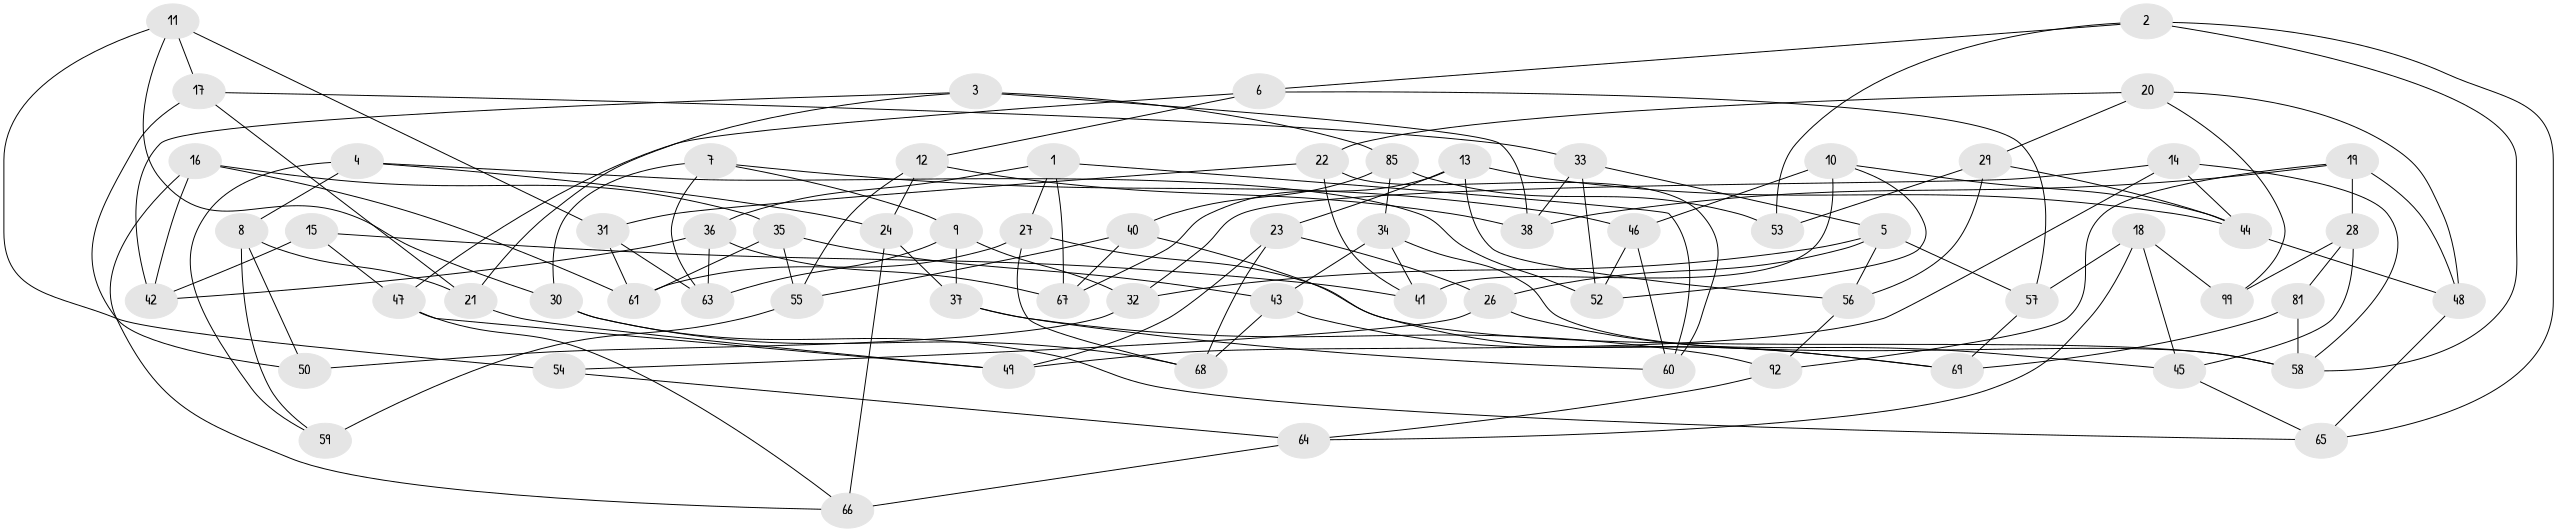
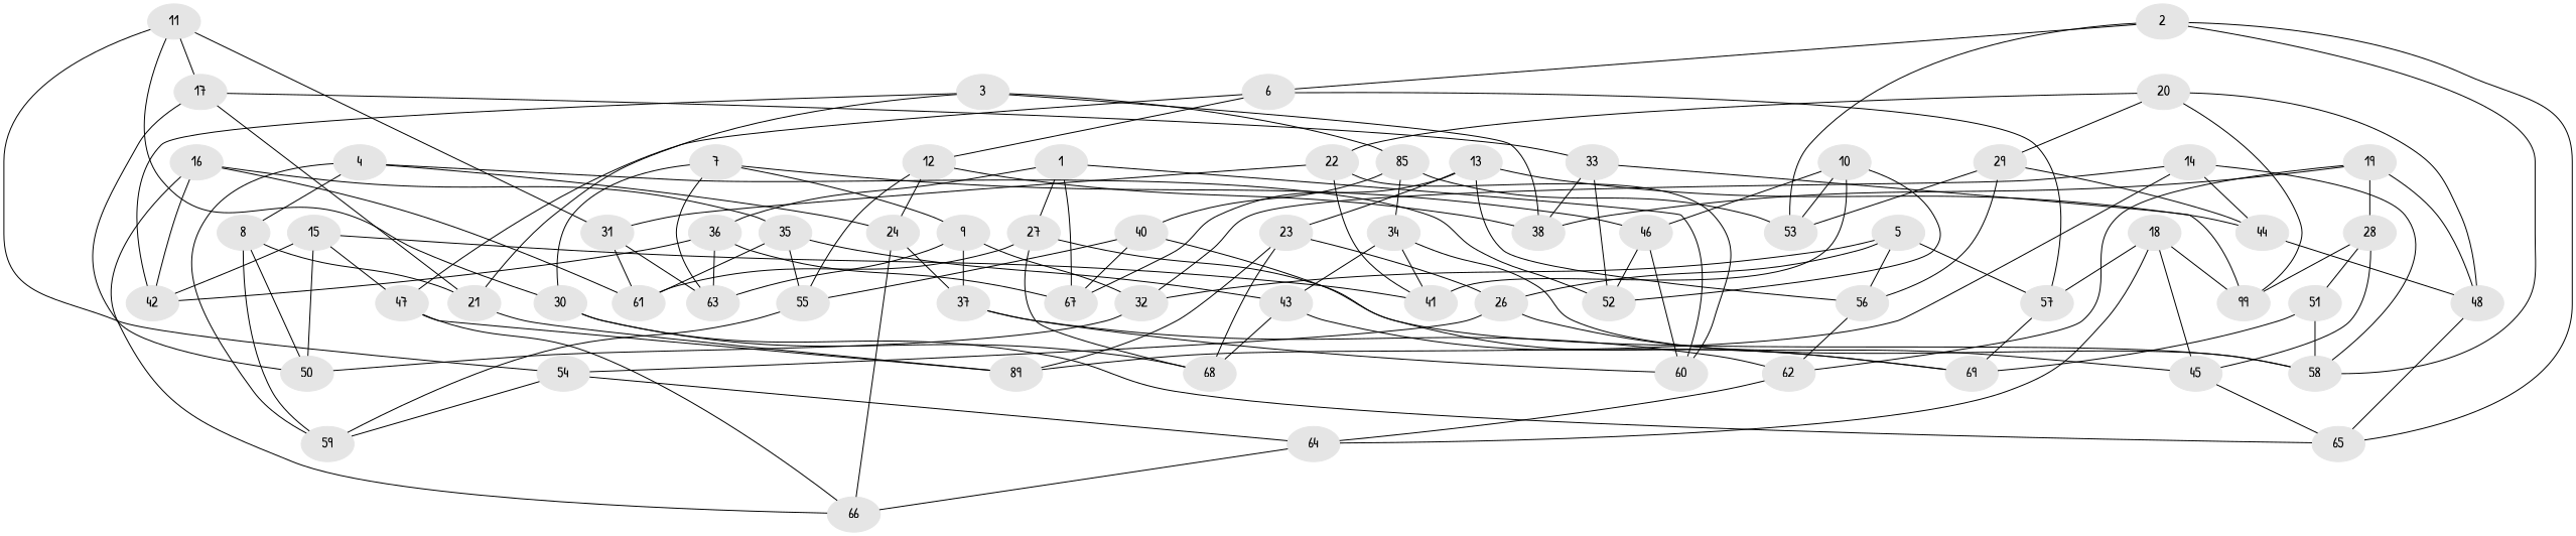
  graph {
    fontname="Patrick Hand"
    node [color=gray90 fontname="Patrick Hand" style=filled]
    edge [fontname="Patrick Hand"]
    1
    27
    36
    60
    67
    58
    61
    68
    42
    63
    2
    6
    53
    65
    57
    12
    47
    3
    21
    n20 [label=85]
    38
-   49
+   49 [label=89]
    34
    40
    4
    8
    24
    52
    59
    50
    37
    66
    5
    26
    32
    56
    54
    45
-   62 [label=92]
+   62
    69
    55
    7
    9
    30
    46
    10
    41
    11
    17
    31
    33
    64
    13
    23
    44
    48
    14
    15
    16
    35
    43
    n62 [label=99]
    18
    19
    28
-   51 [label=81]
+   51
    20
    22
    29
    1 -- 27
    1 -- 36
    1 -- 60
    1 -- 67
    27 -- 58
    27 -- 61
    27 -- 68
    36 -- 67
    36 -- 42
    36 -- 63
    2 -- 58
    2 -- 6
    2 -- 53
    2 -- 65
    6 -- 57
    6 -- 12
    6 -- 47
    57 -- 69
    12 -- 38
    12 -- 24
    12 -- 55
    47 -- 49
    47 -- 66
    3 -- 42
    3 -- 21
    3 -- n20
    3 -- 38
    21 -- 49
    n20 -- 53
    n20 -- 34
    n20 -- 40
    34 -- 58
    34 -- 41
    34 -- 43
    40 -- 67
    40 -- 69
    40 -- 55
    4 -- 8
    4 -- 24
    4 -- 52
    4 -- 59
    8 -- 21
    8 -- 59
    8 -- 50
    24 -- 37
    24 -- 66
    37 -- 60
    37 -- 62
    5 -- 57
    5 -- 26
    5 -- 32
    5 -- 56
    26 -- 54
    26 -- 45
    32 -- 50
    56 -- 62
+   54 -- 59
    54 -- 64
    45 -- 65
    62 -- 64
    55 -- 59
    7 -- 63
    7 -- 9
    7 -- 30
    7 -- 46
    9 -- 63
    9 -- 37
    9 -- 32
    30 -- 68
    30 -- 65
    46 -- 60
    46 -- 52
-   10 -- 44
+   10 -- 53
    10 -- 52
    10 -- 46
    10 -- 41
    11 -- 54
    11 -- 30
    11 -- 17
    11 -- 31
    17 -- 21
    17 -- 50
    17 -- 33
    31 -- 61
    31 -- 63
    33 -- 38
    33 -- 52
-   33 -- 5
+   33 -- n62
    64 -- 66
    13 -- 67
    13 -- 56
    13 -- 23
    13 -- 44
    23 -- 68
    23 -- 49
    23 -- 26
    44 -- 48
    48 -- 65
    14 -- 58
    14 -- 49
    14 -- 32
    14 -- 44
    15 -- 42
    15 -- 47
+   15 -- 50
    15 -- 41
    16 -- 61
    16 -- 42
    16 -- 66
    16 -- 35
    35 -- 61
    35 -- 55
    35 -- 43
    43 -- 68
    43 -- 69
    18 -- 57
    18 -- 45
    18 -- 64
    18 -- n62
    19 -- 38
    19 -- 62
    19 -- 48
    19 -- 28
    28 -- 45
    28 -- n62
    28 -- 51
    51 -- 58
    51 -- 69
    20 -- 48
    20 -- n62
    20 -- 22
    20 -- 29
    22 -- 60
    22 -- 41
    22 -- 31
    29 -- 53
    29 -- 56
    29 -- 44
  }
